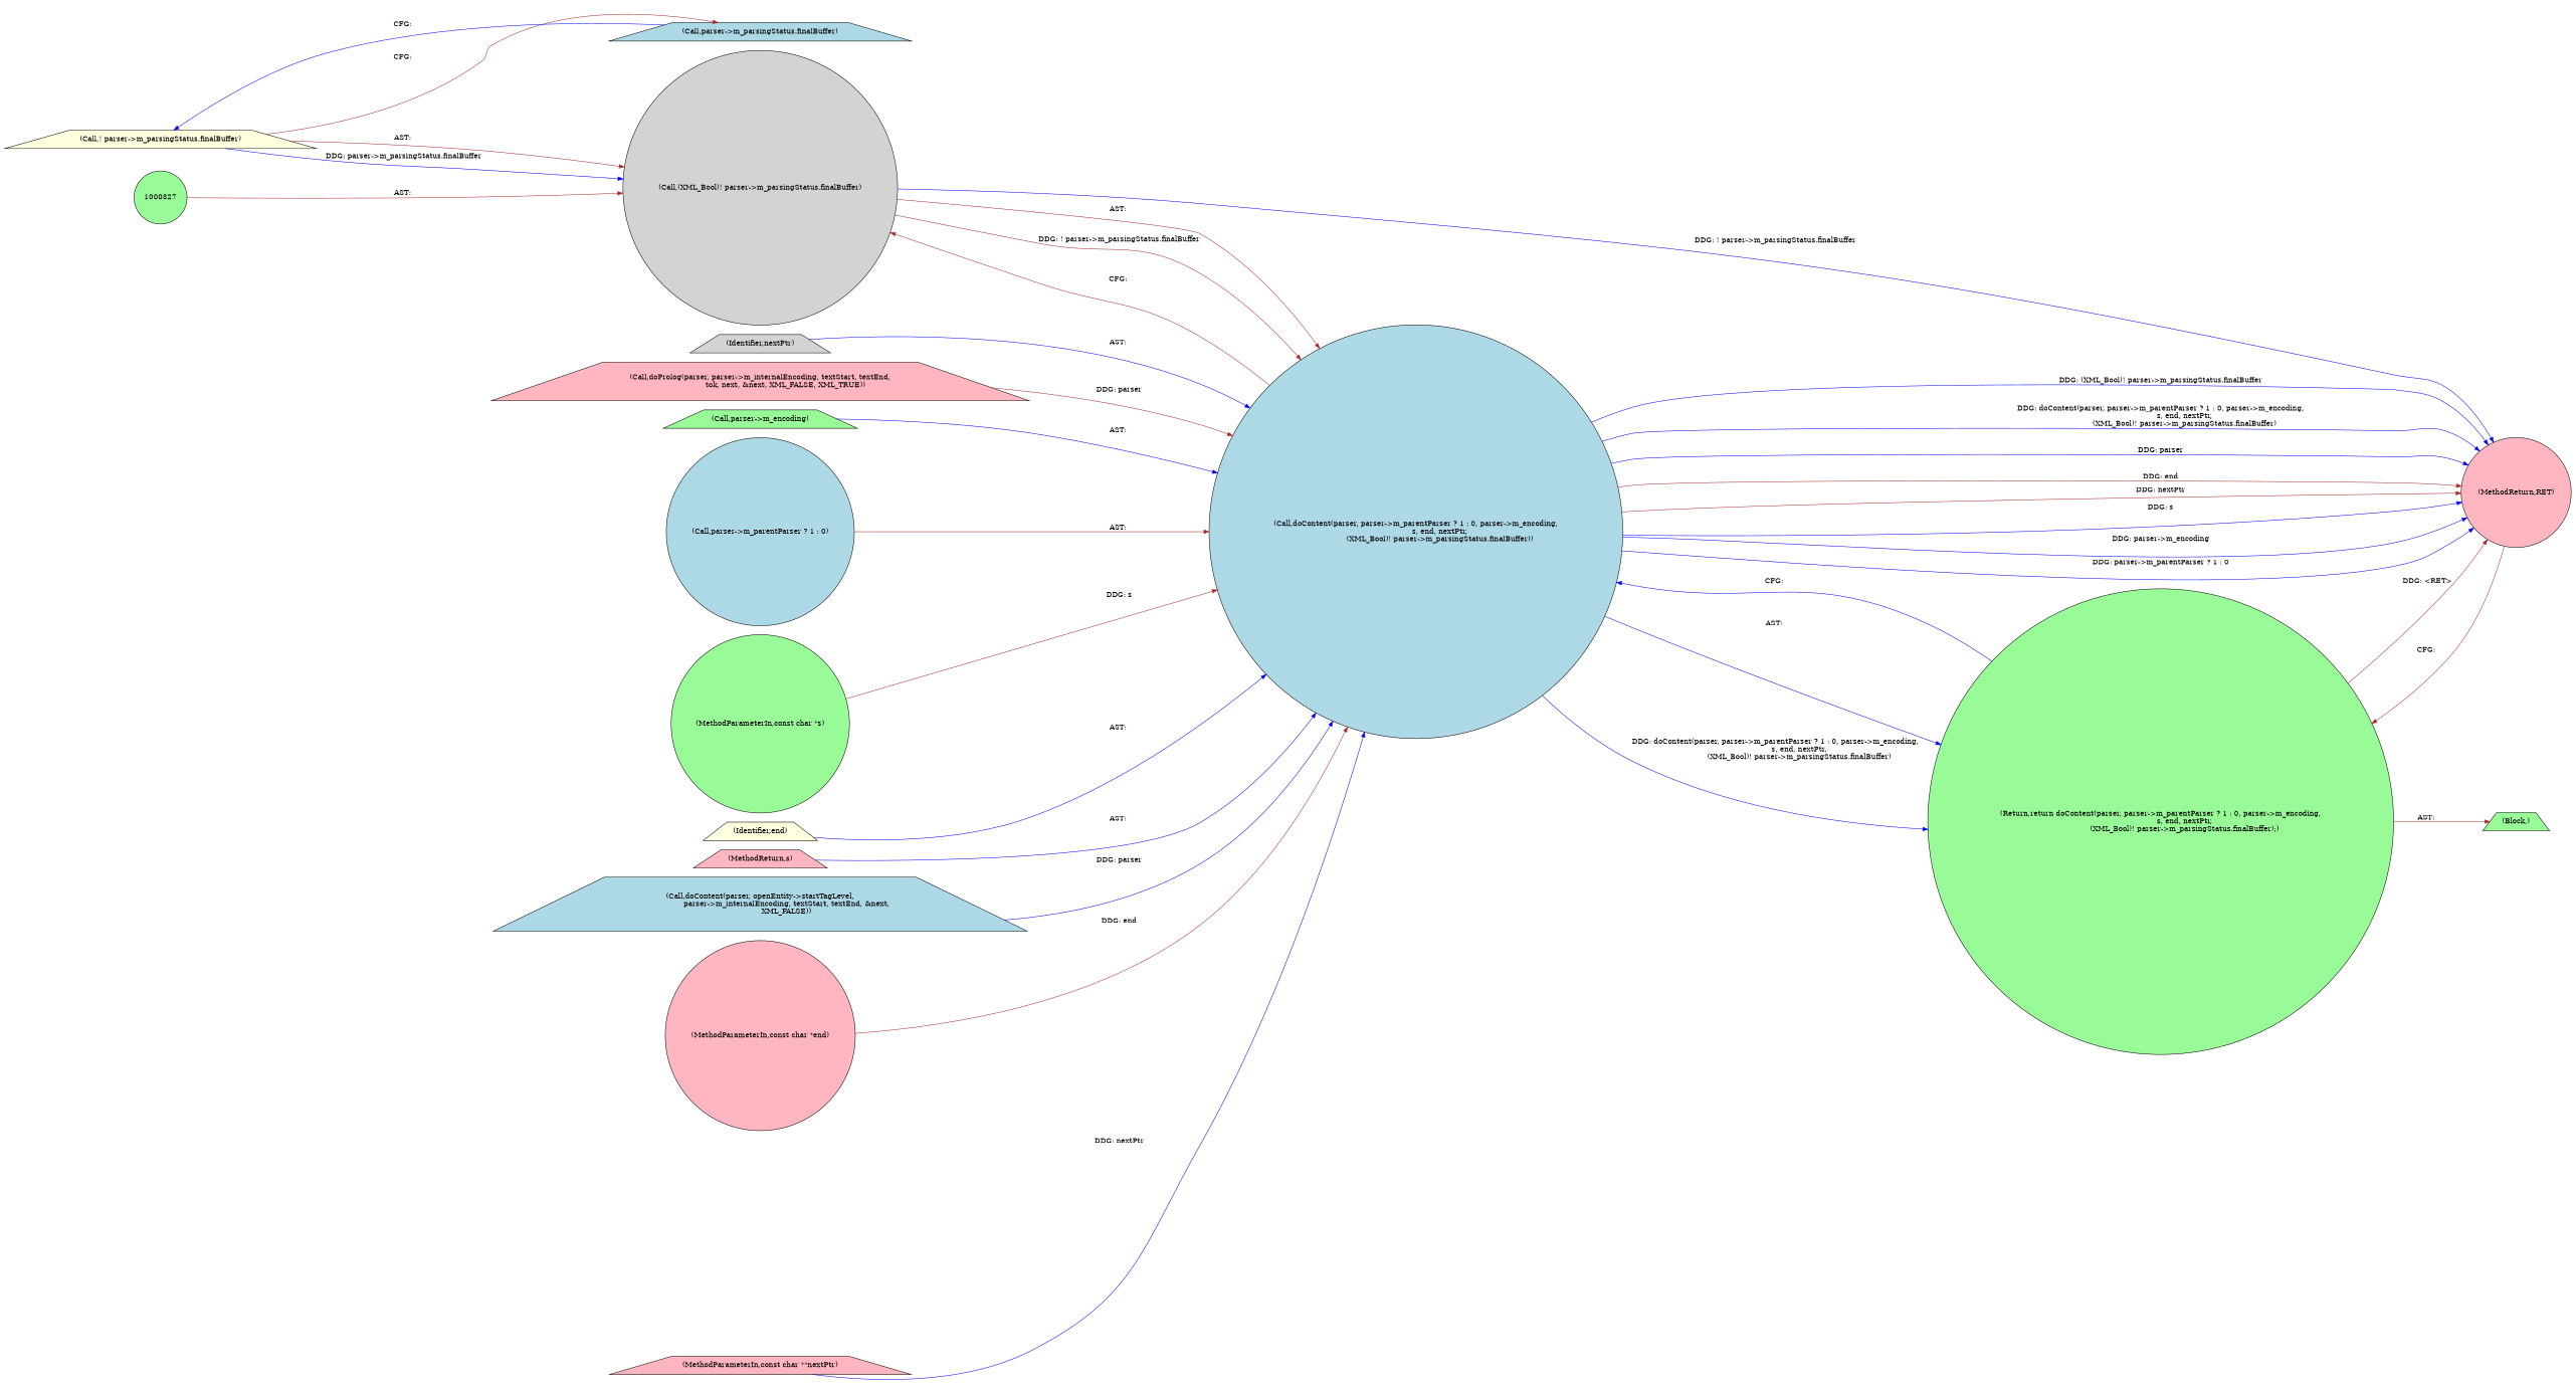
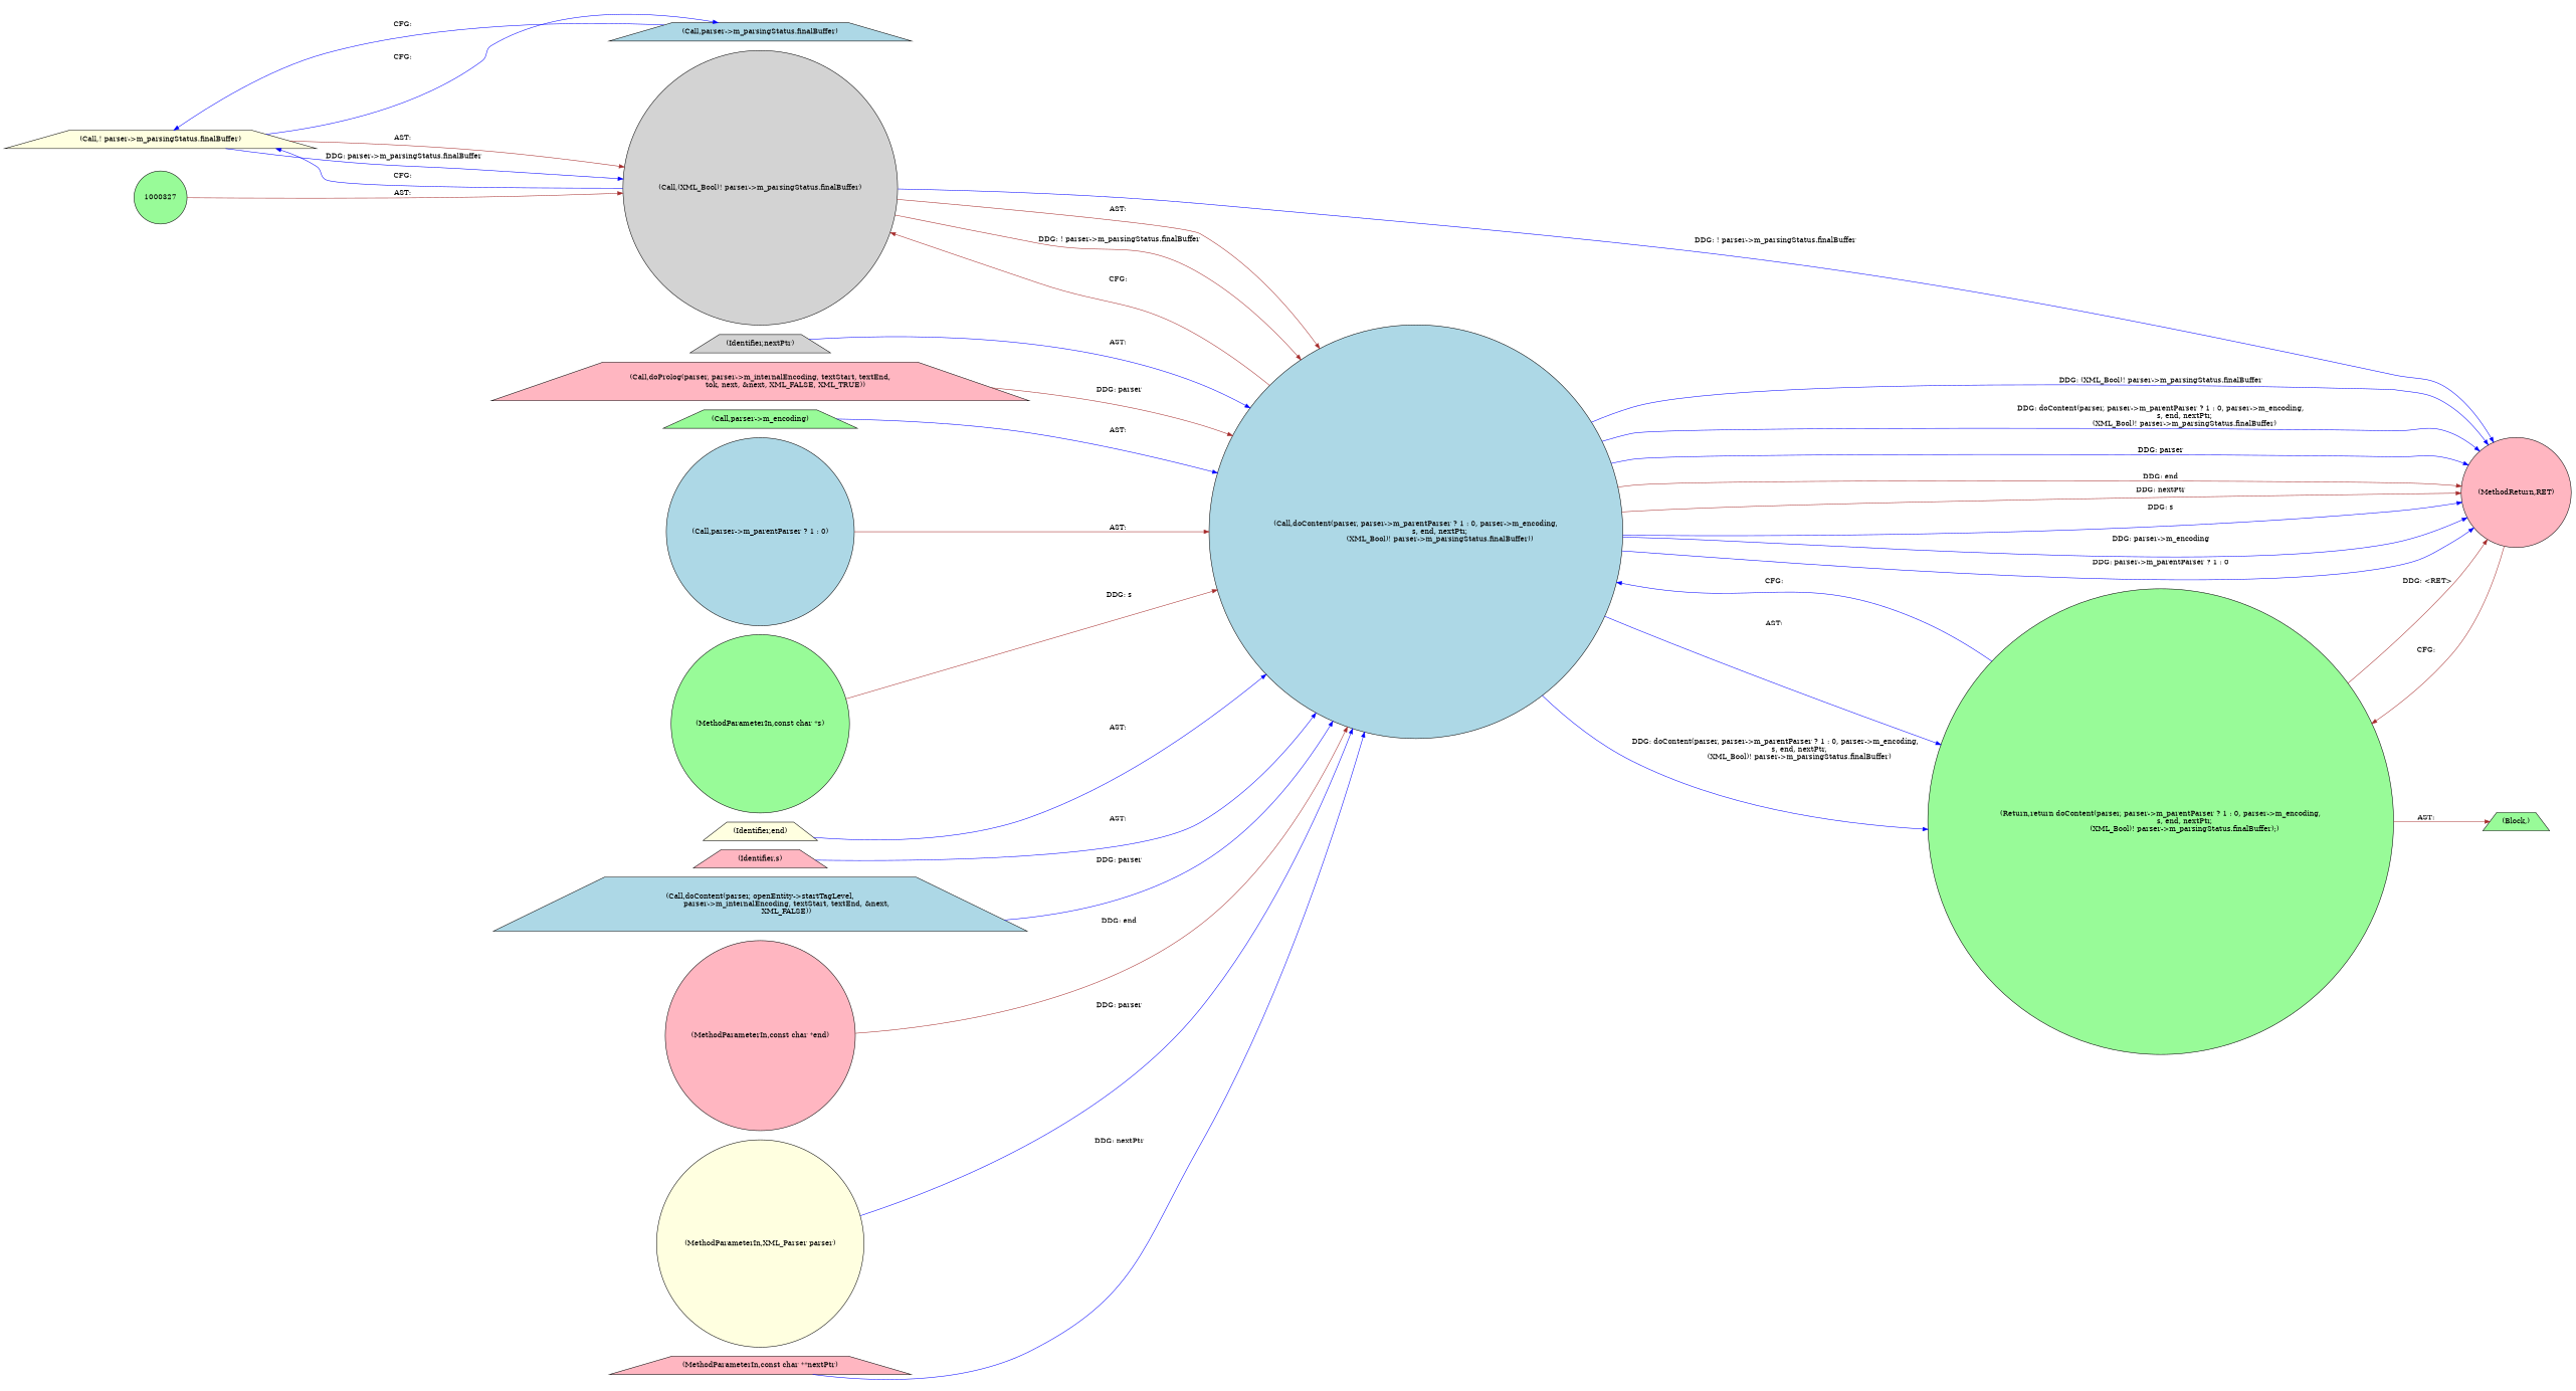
  digraph {
    rankdir=LR
    node [fillcolor=lightpink shape=trapezium style=filled]
    edge [color=blue]
    n1 [fillcolor=lightyellow label="(Call,! parser->m_parsingStatus.finalBuffer)"]
    n2 [fillcolor=lightgrey label="(Call,(XML_Bool)! parser->m_parsingStatus.finalBuffer)" shape=circle]
    n3 [fillcolor=lightblue label="(Call,parser->m_parsingStatus.finalBuffer)"]
    n4 [label="(MethodReturn,RET)" shape=circle]
    n5 [fillcolor=lightblue label="(Call,doContent(parser, parser->m_parentParser ? 1 : 0, parser->m_encoding,\n                     s, end, nextPtr,\n                     (XML_Bool)! parser->m_parsingStatus.finalBuffer))" shape=circle]
    n6 [fillcolor=palegreen label="(Return,return doContent(parser, parser->m_parentParser ? 1 : 0, parser->m_encoding,\n                     s, end, nextPtr,\n                     (XML_Bool)! parser->m_parsingStatus.finalBuffer);)" shape=circle]
    n7 [fillcolor=palegreen label="(Block,)"]
    n8 [fillcolor=lightgrey label="(Identifier,nextPtr)"]
    n9 [label="(Call,doProlog(parser, parser->m_internalEncoding, textStart, textEnd,\n                      tok, next, &next, XML_FALSE, XML_TRUE))"]
    n10 [fillcolor=palegreen label="(Call,parser->m_encoding)"]
    n11 [fillcolor=lightblue label="(Call,parser->m_parentParser ? 1 : 0)" shape=circle]
    n12 [fillcolor=palegreen label="(MethodParameterIn,const char *s)" shape=circle]
    n13 [fillcolor=lightyellow label="(Identifier,end)"]
-   n14 [label="(MethodReturn,s)"]
+   n14 [label="(Identifier,s)"]
    n15 [fillcolor=lightblue label="(Call,doContent(parser, openEntity->startTagLevel,\n                       parser->m_internalEncoding, textStart, textEnd, &next,\n                       XML_FALSE))"]
    n16 [label="(MethodParameterIn,const char *end)" shape=circle]
+   n17 [fillcolor=lightyellow label="(MethodParameterIn,XML_Parser parser)" shape=circle]
    n18 [label="(MethodParameterIn,const char **nextPtr)"]
    1000327 [fillcolor=palegreen shape=circle]
    n1 -> n2 [color=brown label="AST: "]
    n1 -> n2 [label="DDG: parser->m_parsingStatus.finalBuffer"]
-   n1 -> n3 [color=brown label="CFG: "]
+   n1 -> n3 [label="CFG: "]
+   n2 -> n1 [label="CFG: "]
    n2 -> n4 [label="DDG: ! parser->m_parsingStatus.finalBuffer"]
    n2 -> n5 [color=brown label="AST: "]
    n2 -> n5 [color=brown label="DDG: ! parser->m_parsingStatus.finalBuffer"]
    n3 -> n1 [label="CFG: "]
    n4 -> n6 [color=brown label="CFG: "]
    n5 -> n2 [color=brown label="CFG: "]
    n5 -> n4 [label="DDG: (XML_Bool)! parser->m_parsingStatus.finalBuffer"]
    n5 -> n4 [label="DDG: doContent(parser, parser->m_parentParser ? 1 : 0, parser->m_encoding,\n                     s, end, nextPtr,\n                     (XML_Bool)! parser->m_parsingStatus.finalBuffer)"]
    n5 -> n4 [label="DDG: parser"]
    n5 -> n4 [color=brown label="DDG: end"]
    n5 -> n4 [color=brown label="DDG: nextPtr"]
    n5 -> n4 [label="DDG: s"]
    n5 -> n4 [label="DDG: parser->m_encoding"]
    n5 -> n4 [label="DDG: parser->m_parentParser ? 1 : 0"]
    n5 -> n6 [label="AST: "]
    n5 -> n6 [label="DDG: doContent(parser, parser->m_parentParser ? 1 : 0, parser->m_encoding,\n                     s, end, nextPtr,\n                     (XML_Bool)! parser->m_parsingStatus.finalBuffer)"]
    n6 -> n4 [color=brown label="DDG: <RET>"]
    n6 -> n5 [label="CFG: "]
    n6 -> n7 [color=brown label="AST: "]
    n8 -> n5 [label="AST: "]
    n9 -> n5 [color=brown label="DDG: parser"]
    n10 -> n5 [label="AST: "]
    n11 -> n5 [color=brown label="AST: "]
    n12 -> n5 [color=brown label="DDG: s"]
    n13 -> n5 [label="AST: "]
    n14 -> n5 [label="AST: "]
    n15 -> n5 [label="DDG: parser"]
    n16 -> n5 [color=brown label="DDG: end"]
+   n17 -> n5 [label="DDG: parser"]
    n18 -> n5 [label="DDG: nextPtr"]
    1000327 -> n2 [color=brown label="AST: "]
  }
